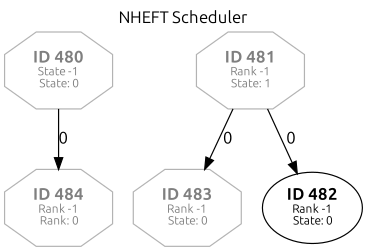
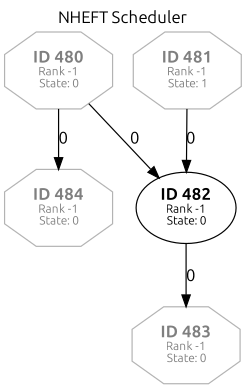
  digraph {
    fontname=Ubuntu
    label="NHEFT Scheduler"
    labelloc=t
    node [color=gray70 fontcolor=gray50 fontname=Ubuntu shape=octagon]
    edge [color=black fontname=Ubuntu]
-   n1 [label=<<B>ID 484</B><BR /><FONT POINT-SIZE="10">Rank -1<BR /> Rank: 0</FONT>>]
+   n1 [label=<<B>ID 484</B><BR /><FONT POINT-SIZE="10">Rank -1<BR /> State: 0</FONT>>]
    n2 [label=<<B>ID 483</B><BR /><FONT POINT-SIZE="10">Rank -1<BR /> State: 0</FONT>>]
    n3 [label=<<B>ID 482</B><BR /><FONT POINT-SIZE="10">Rank -1<BR /> State: 0</FONT>> color="" fontcolor="" shape=""]
    n4 [label=<<B>ID 481</B><BR /><FONT POINT-SIZE="10">Rank -1<BR /> State: 1</FONT>>]
-   n5 [label=<<B>ID 480</B><BR /><FONT POINT-SIZE="10">State -1<BR /> State: 0</FONT>>]
-   n4 -> n2 [label=<0>]
+   n5 [label=<<B>ID 480</B><BR /><FONT POINT-SIZE="10">Rank -1<BR /> State: 0</FONT>>]
+   n3 -> n2 [label=<0>]
    n4 -> n3 [label=<0>]
    n5 -> n1 [label=<0>]
+   n5 -> n3 [label=<0>]
  }
